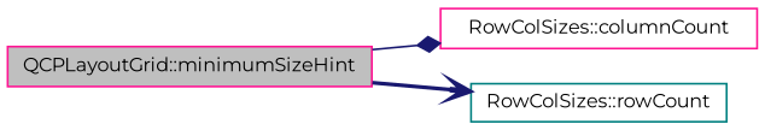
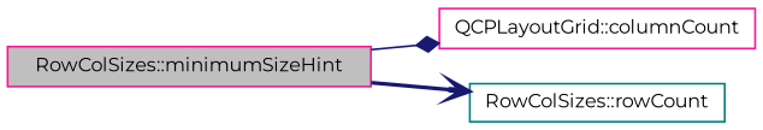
  digraph {
    fontname=Montserrat
    rankdir=LR
    node [color=deeppink fillcolor=white fontname=Montserrat fontsize=10 shape=record style=filled]
    edge [color=midnightblue fontname=Montserrat fontsize=10 labelfontname=Helvetica labelfontsize=10]
-   n1 [fillcolor=grey75 fontcolor=black height=0.2 label="QCPLayoutGrid::minimumSizeHint" width=0.4]
-   n2 [height=0.2 label="RowColSizes::columnCount" width=0.4]
+   n1 [fillcolor=grey75 fontcolor=black height=0.2 label="RowColSizes::minimumSizeHint" width=0.4]
+   n2 [height=0.2 label="QCPLayoutGrid::columnCount" width=0.4]
    n3 [color=teal height=0.2 label="RowColSizes::rowCount" width=0.4]
    n1 -> n2 [arrowhead=diamond style=solid]
    n1 -> n3 [arrowhead=vee style=bold]
  }
